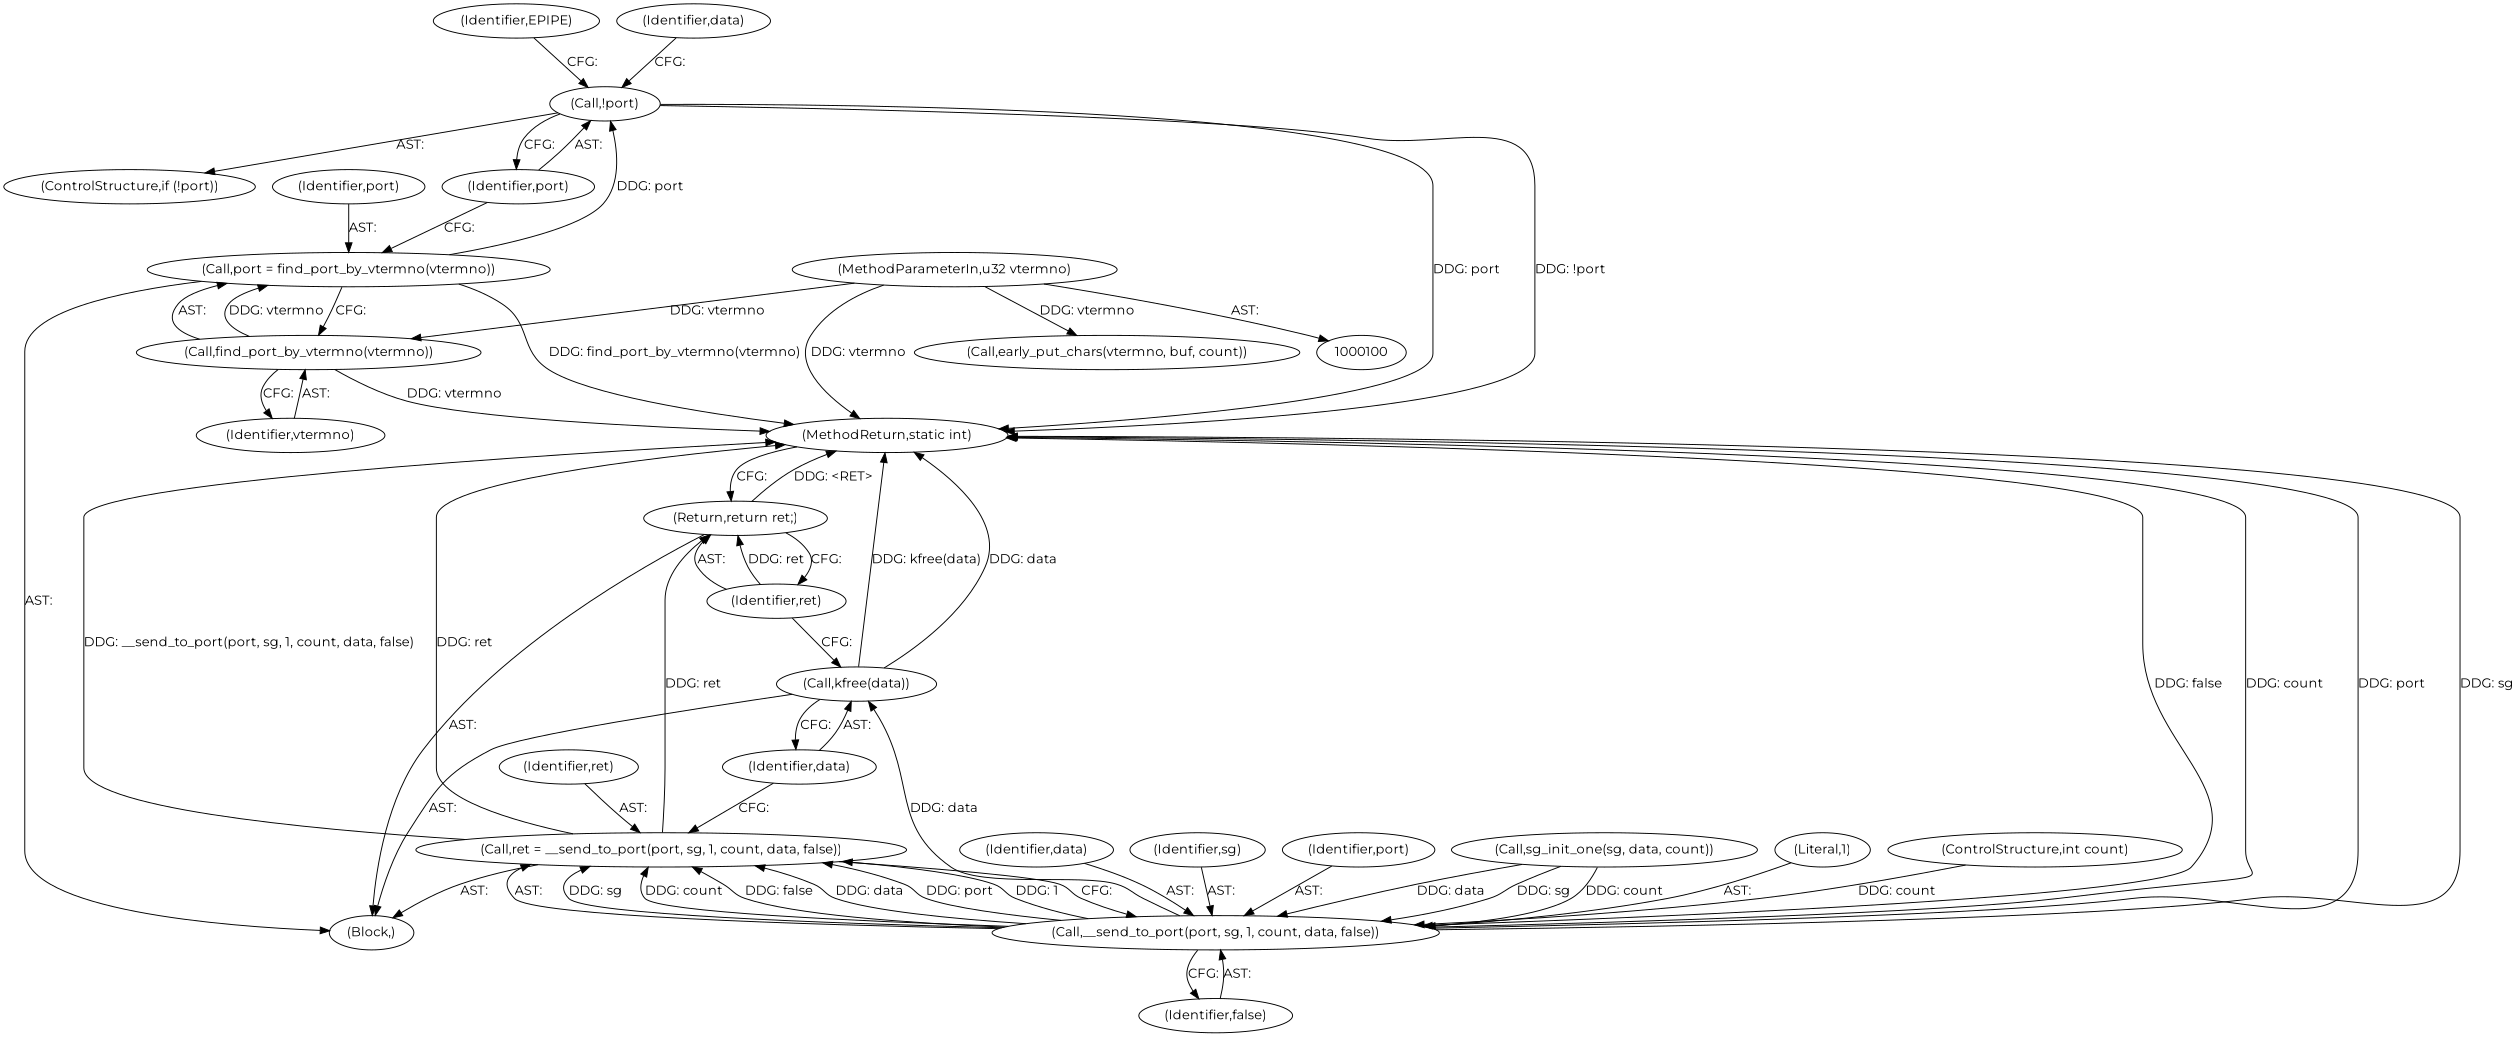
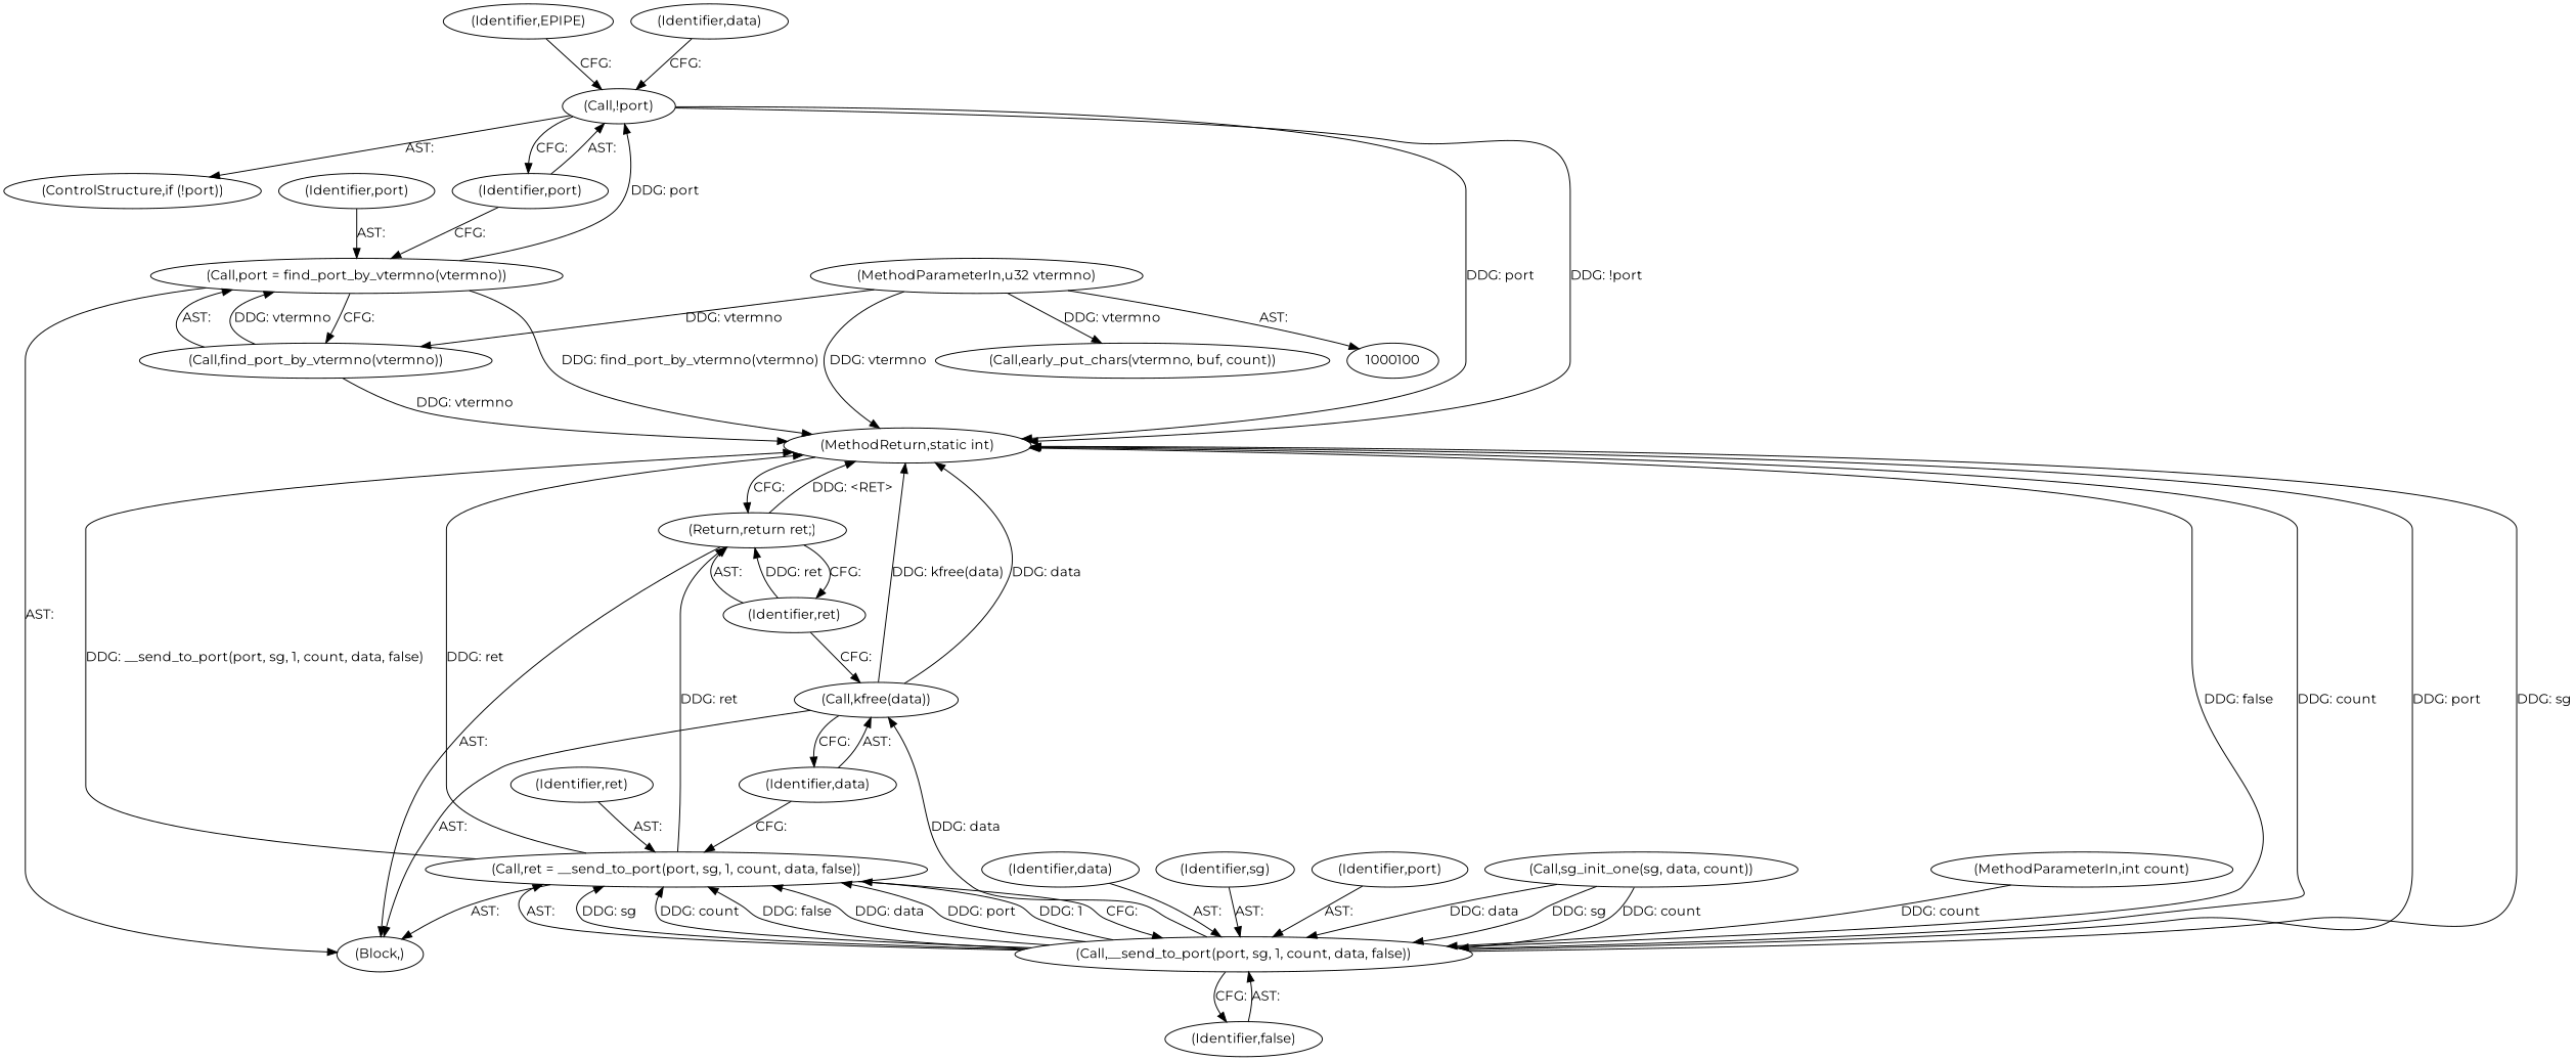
  digraph {
    fontname=Montserrat
    node [fontname=Montserrat]
    edge [fontname=Montserrat]
    n1 [label="(Call,!port)"]
    n2 [label="(ControlStructure,if (!port))"]
    n3 [label="(MethodReturn,static int)"]
    n4 [label="(Identifier,port)"]
    n5 [label="(Call,__send_to_port(port, sg, 1, count, data, false))"]
    n6 [label="(Call,ret = __send_to_port(port, sg, 1, count, data, false))"]
    n7 [label="(Call,kfree(data))"]
    n8 [label="(Identifier,false)"]
    n9 [label="(Return,return ret;)"]
    n10 [label="(Call,port = find_port_by_vtermno(vtermno))"]
    n11 [label="(Call,find_port_by_vtermno(vtermno))"]
    n12 [label="(Block,)"]
-   n13 [label="(Identifier,vtermno)"]
    n14 [label="(MethodParameterIn,u32 vtermno)"]
    n15 [label="(Call,early_put_chars(vtermno, buf, count))"]
    1000100
    n17 [label="(Identifier,data)"]
    n18 [label="(Identifier,ret)"]
    n19 [label="(Identifier,data)"]
    n20 [label="(Identifier,EPIPE)"]
    n21 [label="(Identifier,sg)"]
    n22 [label="(Identifier,port)"]
    n23 [label="(Identifier,port)"]
    n24 [label="(Call,sg_init_one(sg, data, count))"]
-   n25 [label="(Literal,1)"]
    n26 [label="(Identifier,data)"]
-   n27 [label="(ControlStructure,int count)"]
+   n27 [label="(MethodParameterIn,int count)"]
    n28 [label="(Identifier,ret)"]
    n1 -> n2 [label="AST: "]
    n1 -> n3 [label="DDG: port"]
    n1 -> n3 [label="DDG: !port"]
    n1 -> n4 [label="CFG: "]
    n3 -> n9 [label="CFG: "]
    n4 -> n1 [label="AST: "]
    n4 -> n10 [label="CFG: "]
    n5 -> n3 [label="DDG: false"]
    n5 -> n3 [label="DDG: count"]
    n5 -> n3 [label="DDG: port"]
    n5 -> n3 [label="DDG: sg"]
    n5 -> n6 [label="AST: "]
    n5 -> n6 [label="DDG: sg"]
    n5 -> n6 [label="DDG: count"]
    n5 -> n6 [label="DDG: false"]
    n5 -> n6 [label="DDG: data"]
    n5 -> n6 [label="DDG: port"]
    n5 -> n6 [label="DDG: 1"]
    n5 -> n7 [label="DDG: data"]
    n5 -> n8 [label="CFG: "]
    n6 -> n3 [label="DDG: ret"]
    n6 -> n3 [label="DDG: __send_to_port(port, sg, 1, count, data, false)"]
    n6 -> n5 [label="CFG: "]
    n6 -> n9 [label="DDG: ret"]
    n6 -> n12 [label="AST: "]
    n7 -> n3 [label="DDG: kfree(data)"]
    n7 -> n3 [label="DDG: data"]
    n7 -> n12 [label="AST: "]
    n7 -> n17 [label="CFG: "]
    n8 -> n5 [label="AST: "]
    n9 -> n3 [label="DDG: <RET>"]
    n9 -> n12 [label="AST: "]
    n9 -> n18 [label="CFG: "]
    n10 -> n1 [label="DDG: port"]
    n10 -> n3 [label="DDG: find_port_by_vtermno(vtermno)"]
    n10 -> n11 [label="CFG: "]
    n10 -> n12 [label="AST: "]
    n11 -> n3 [label="DDG: vtermno"]
    n11 -> n10 [label="AST: "]
    n11 -> n10 [label="DDG: vtermno"]
-   n11 -> n13 [label="CFG: "]
-   n13 -> n11 [label="AST: "]
    n14 -> n3 [label="DDG: vtermno"]
    n14 -> n11 [label="DDG: vtermno"]
    n14 -> n15 [label="DDG: vtermno"]
    n14 -> 1000100 [label="AST: "]
    n17 -> n6 [label="CFG: "]
    n17 -> n7 [label="AST: "]
    n18 -> n7 [label="CFG: "]
    n18 -> n9 [label="AST: "]
    n18 -> n9 [label="DDG: ret"]
    n19 -> n5 [label="AST: "]
    n20 -> n1 [label="CFG: "]
    n21 -> n5 [label="AST: "]
    n22 -> n5 [label="AST: "]
    n23 -> n10 [label="AST: "]
    n24 -> n5 [label="DDG: sg"]
    n24 -> n5 [label="DDG: count"]
    n24 -> n5 [label="DDG: data"]
-   n25 -> n5 [label="AST: "]
    n26 -> n1 [label="CFG: "]
    n27 -> n5 [label="DDG: count"]
    n28 -> n6 [label="AST: "]
  }
